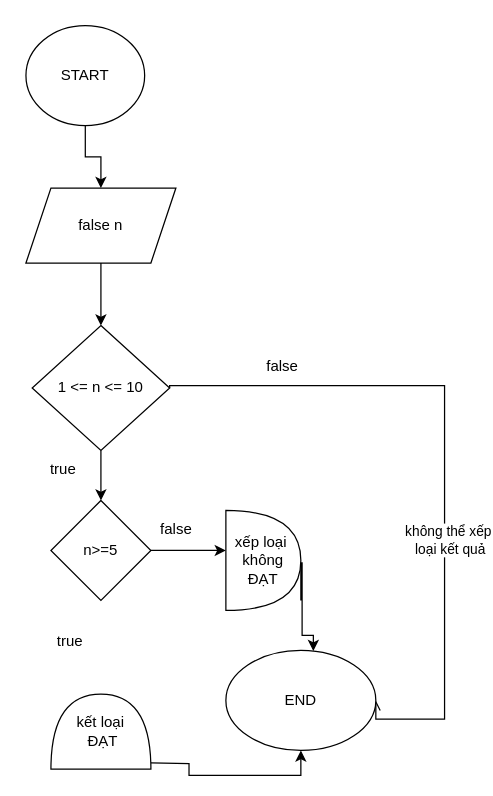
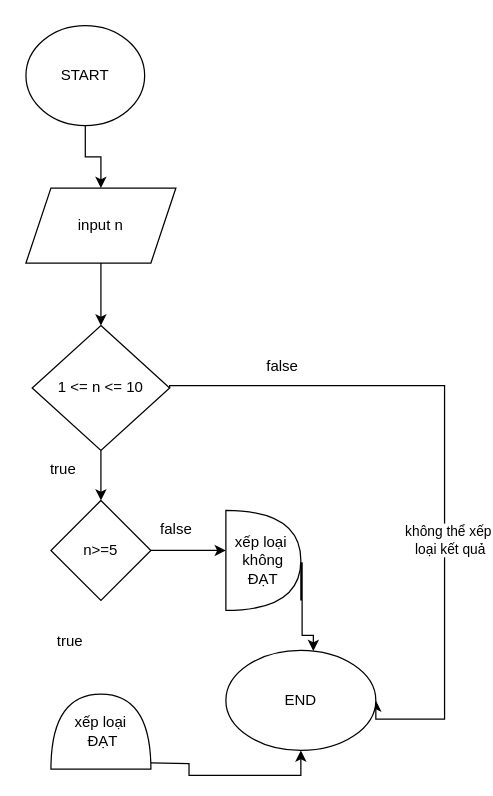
  <mxCell id="0" />
  <mxCell id="1" parent="0" />
  <mxCell id="2" style="edgeStyle=orthogonalEdgeStyle;rounded=0;orthogonalLoop=1;jettySize=auto;html=1;entryX=0.5;entryY=0;entryDx=0;entryDy=0;" edge="1" parent="1" source="3" target="9"><mxGeometry relative="1" as="geometry" /></mxCell>
  <mxCell id="3" value="&lt;font style=&quot;vertical-align: inherit;&quot;&gt;&lt;font style=&quot;vertical-align: inherit;&quot;&gt;START&lt;/font&gt;&lt;/font&gt;" style="ellipse;whiteSpace=wrap;html=1;" vertex="1" parent="1"><mxGeometry x="20" y="20" width="95" height="80" as="geometry" /></mxCell>
- <mxCell id="4" style="edgeStyle=orthogonalEdgeStyle;rounded=0;orthogonalLoop=1;jettySize=auto;html=1;exitX=1;exitY=0.5;exitDx=0;exitDy=0;entryX=1;entryY=0.5;entryDx=0;entryDy=0;endArrow=open;" edge="1" parent="1" source="7" target="18"><mxGeometry relative="1" as="geometry"><mxPoint x="360" y="590" as="targetPoint" /><mxPoint x="280" y="308" as="sourcePoint" /><Array as="points"><mxPoint x="135" y="308" /><mxPoint x="355" y="308" /><mxPoint x="355" y="575" /></Array></mxGeometry></mxCell>
+ <mxCell id="4" style="edgeStyle=orthogonalEdgeStyle;rounded=0;orthogonalLoop=1;jettySize=auto;html=1;exitX=1;exitY=0.5;exitDx=0;exitDy=0;entryX=1;entryY=0.5;entryDx=0;entryDy=0;" edge="1" parent="1" source="7" target="18"><mxGeometry relative="1" as="geometry"><mxPoint x="360" y="590" as="targetPoint" /><mxPoint x="280" y="308" as="sourcePoint" /><Array as="points"><mxPoint x="135" y="308" /><mxPoint x="355" y="308" /><mxPoint x="355" y="575" /></Array></mxGeometry></mxCell>
  <mxCell id="5" value="không thể xếp&lt;div&gt;&amp;nbsp;loại kết quả&lt;/div&gt;" style="edgeLabel;html=1;align=center;verticalAlign=middle;resizable=0;points=[];" connectable="0" vertex="1" parent="4"><mxGeometry x="0.236" y="2" relative="1" as="geometry"><mxPoint as="offset" /></mxGeometry></mxCell>
  <mxCell id="6" style="edgeStyle=orthogonalEdgeStyle;rounded=0;orthogonalLoop=1;jettySize=auto;html=1;" edge="1" parent="1" source="7"><mxGeometry relative="1" as="geometry"><mxPoint x="80" y="400" as="targetPoint" /></mxGeometry></mxCell>
  <mxCell id="7" value="1 &amp;lt;= n &amp;lt;= 10" style="rhombus;whiteSpace=wrap;html=1;" vertex="1" parent="1"><mxGeometry x="25" y="260" width="110" height="100" as="geometry" /></mxCell>
  <mxCell id="8" style="edgeStyle=orthogonalEdgeStyle;rounded=0;orthogonalLoop=1;jettySize=auto;html=1;entryX=0.5;entryY=0;entryDx=0;entryDy=0;" edge="1" parent="1" source="9" target="7"><mxGeometry relative="1" as="geometry" /></mxCell>
- <mxCell id="9" value="false n" style="shape=parallelogram;perimeter=parallelogramPerimeter;whiteSpace=wrap;html=1;fixedSize=1;" vertex="1" parent="1"><mxGeometry x="20" y="150" width="120" height="60" as="geometry" /></mxCell>
+ <mxCell id="9" value="input n" style="shape=parallelogram;perimeter=parallelogramPerimeter;whiteSpace=wrap;html=1;fixedSize=1;" vertex="1" parent="1"><mxGeometry x="20" y="150" width="120" height="60" as="geometry" /></mxCell>
  <mxCell id="10" value="false" style="text;html=1;align=center;verticalAlign=middle;resizable=0;points=[];autosize=1;strokeColor=none;fillColor=none;" vertex="1" parent="1"><mxGeometry x="200" y="278" width="50" height="30" as="geometry" /></mxCell>
  <mxCell id="11" value="true" style="text;html=1;align=center;verticalAlign=middle;whiteSpace=wrap;rounded=0;" vertex="1" parent="1"><mxGeometry x="20" y="360" width="60" height="30" as="geometry" /></mxCell>
  <mxCell id="12" style="edgeStyle=orthogonalEdgeStyle;rounded=0;orthogonalLoop=1;jettySize=auto;html=1;" edge="1" parent="1" source="13"><mxGeometry relative="1" as="geometry"><mxPoint x="180" y="440" as="targetPoint" /></mxGeometry></mxCell>
  <mxCell id="13" value="n&amp;gt;=5" style="rhombus;whiteSpace=wrap;html=1;" vertex="1" parent="1"><mxGeometry x="40" y="400" width="80" height="80" as="geometry" /></mxCell>
  <mxCell id="14" value="true" style="text;html=1;align=center;verticalAlign=middle;resizable=0;points=[];autosize=1;strokeColor=none;fillColor=none;" vertex="1" parent="1"><mxGeometry x="35" y="498" width="40" height="30" as="geometry" /></mxCell>
  <mxCell id="15" value="" style="edgeStyle=orthogonalEdgeStyle;rounded=0;orthogonalLoop=1;jettySize=auto;html=1;" edge="1" parent="1" target="18"><mxGeometry relative="1" as="geometry"><mxPoint x="120" y="610" as="sourcePoint" /></mxGeometry></mxCell>
  <mxCell id="16" value="" style="edgeStyle=orthogonalEdgeStyle;rounded=0;orthogonalLoop=1;jettySize=auto;html=1;" edge="1" parent="1" target="18"><mxGeometry relative="1" as="geometry"><mxPoint x="240" y="480" as="sourcePoint" /><Array as="points"><mxPoint x="240" y="450" /><mxPoint x="241" y="450" /><mxPoint x="241" y="508" /><mxPoint x="250" y="508" /></Array></mxGeometry></mxCell>
  <mxCell id="17" value="false" style="text;html=1;align=center;verticalAlign=middle;resizable=0;points=[];autosize=1;strokeColor=none;fillColor=none;" vertex="1" parent="1"><mxGeometry x="115" y="408" width="50" height="30" as="geometry" /></mxCell>
  <mxCell id="18" value="END" style="ellipse;whiteSpace=wrap;html=1;" vertex="1" parent="1"><mxGeometry x="180" y="520" width="120" height="80" as="geometry" /></mxCell>
- <mxCell id="19" value="kết loại&lt;div&gt;&amp;nbsp;ĐẠT&lt;/div&gt;" style="shape=or;whiteSpace=wrap;html=1;direction=north;" vertex="1" parent="1"><mxGeometry x="40" y="555" width="80" height="60" as="geometry" /></mxCell>
+ <mxCell id="19" value="xếp loại&lt;div&gt;&amp;nbsp;ĐẠT&lt;/div&gt;" style="shape=or;whiteSpace=wrap;html=1;direction=north;" vertex="1" parent="1"><mxGeometry x="40" y="555" width="80" height="60" as="geometry" /></mxCell>
  <mxCell id="20" value="xếp loại&amp;nbsp;&lt;div&gt;không&lt;/div&gt;&lt;div&gt;ĐẠT&lt;/div&gt;" style="shape=or;whiteSpace=wrap;html=1;" vertex="1" parent="1"><mxGeometry x="180" y="408" width="60" height="80" as="geometry" /></mxCell>
